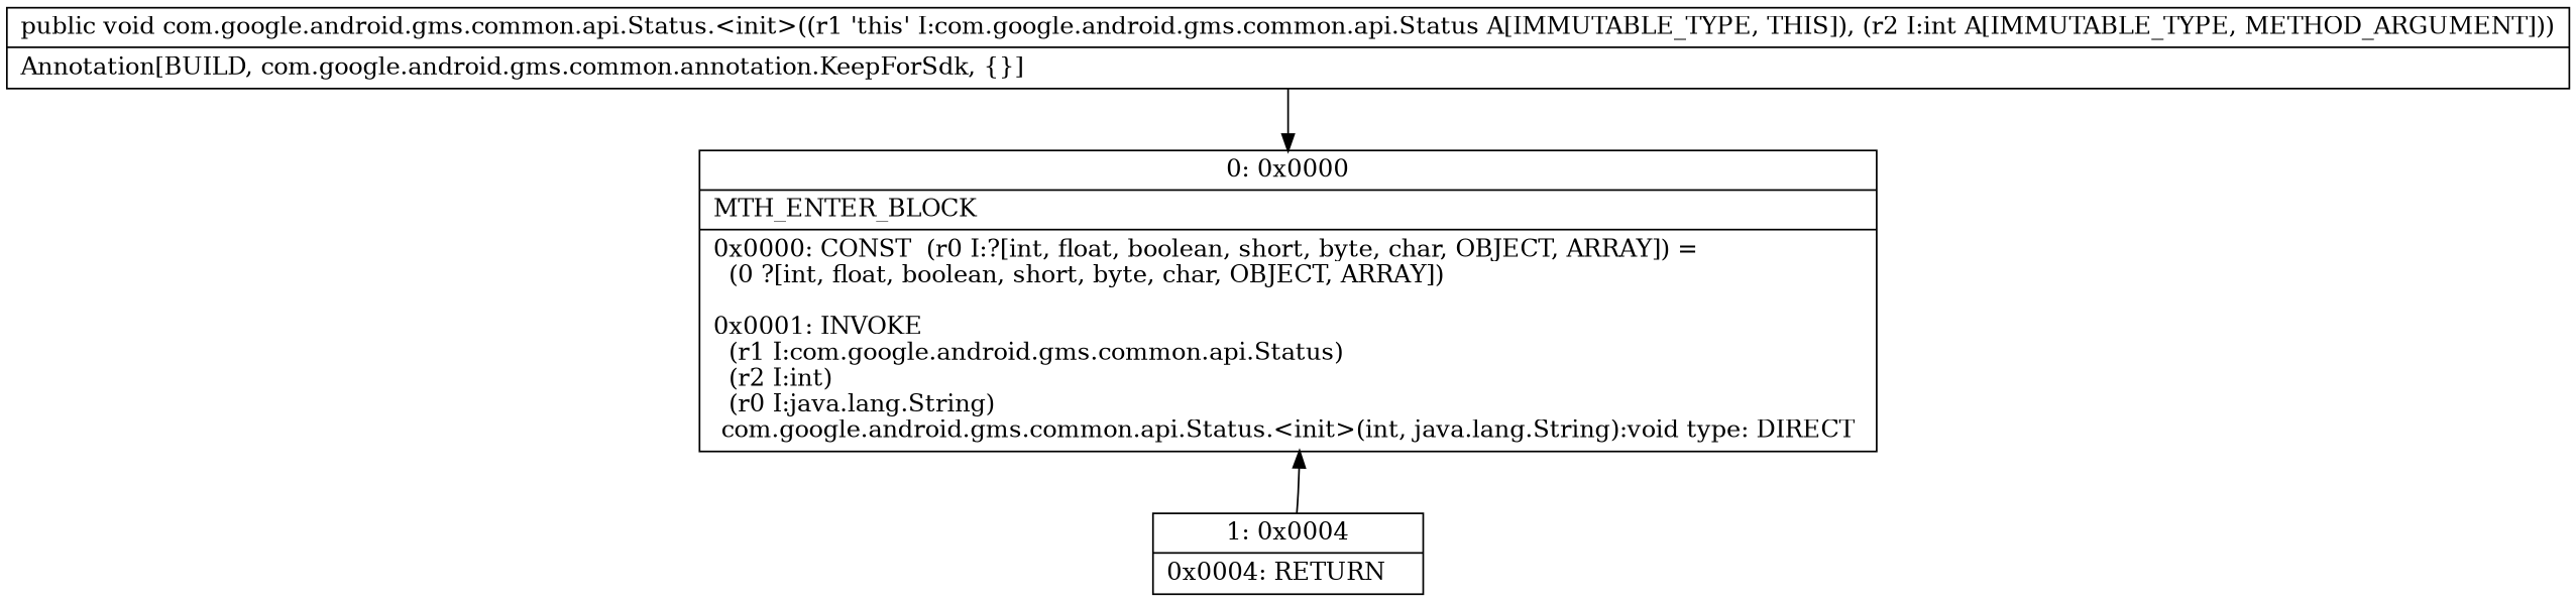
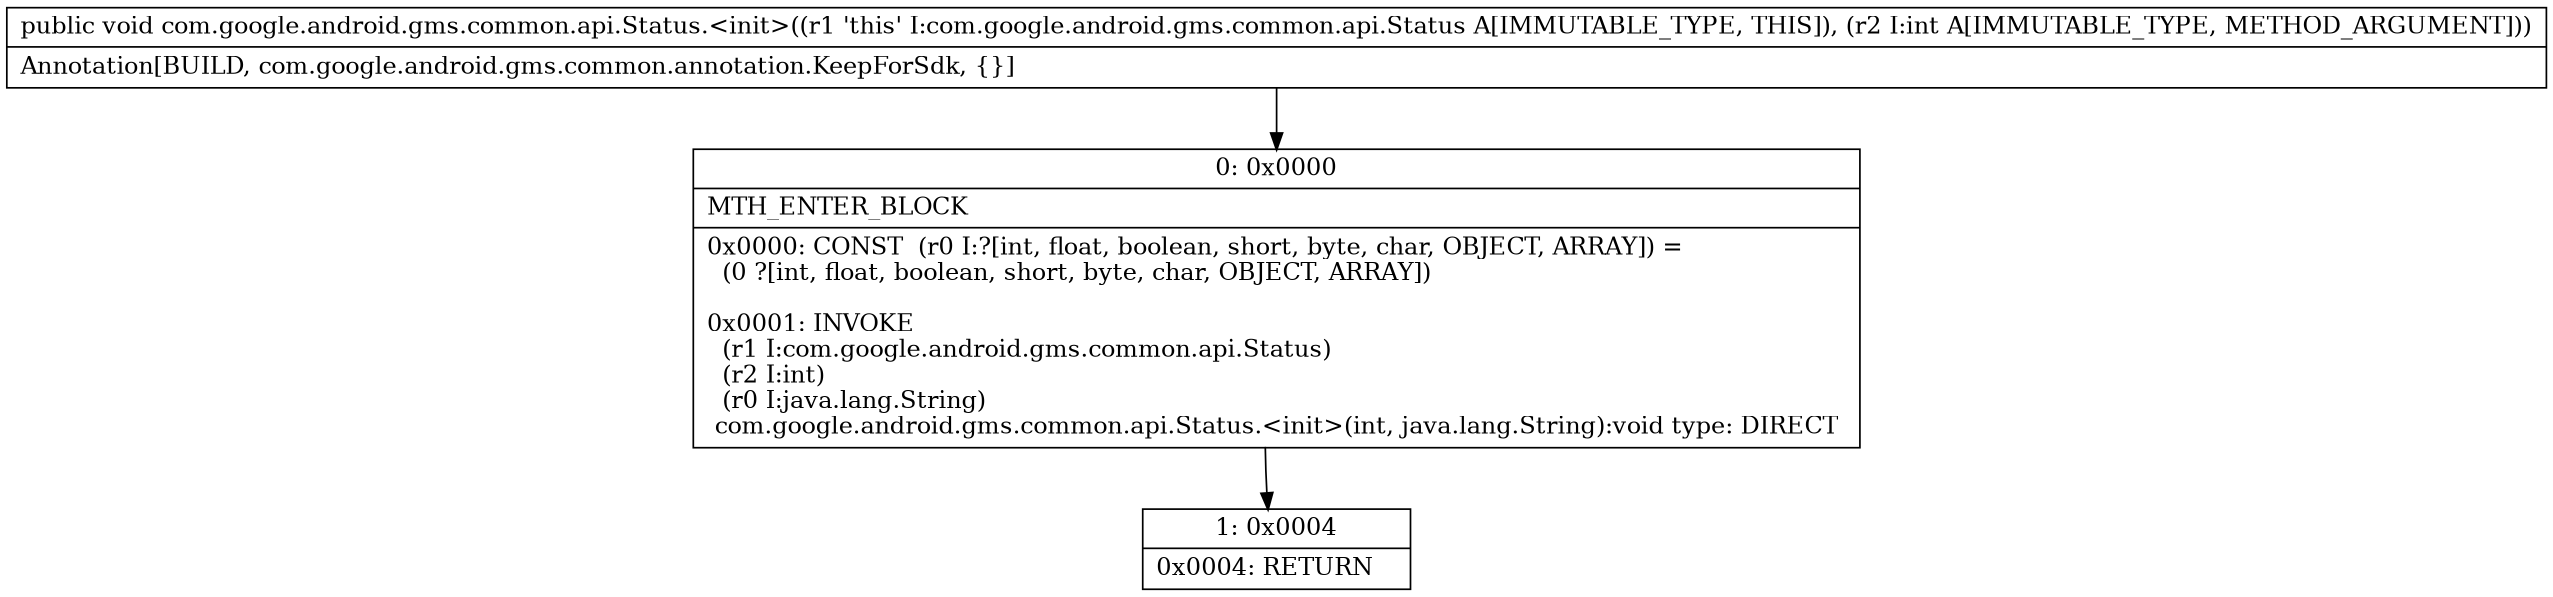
  digraph {
    node [shape=record]
    n1 [label="{0\:\ 0x0000|MTH_ENTER_BLOCK\l|0x0000: CONST  (r0 I:?[int, float, boolean, short, byte, char, OBJECT, ARRAY]) = \l  (0 ?[int, float, boolean, short, byte, char, OBJECT, ARRAY])\l \l0x0001: INVOKE  \l  (r1 I:com.google.android.gms.common.api.Status)\l  (r2 I:int)\l  (r0 I:java.lang.String)\l com.google.android.gms.common.api.Status.\<init\>(int, java.lang.String):void type: DIRECT \l}"]
    n2 [label="{1\:\ 0x0004|0x0004: RETURN   \l}"]
    n3 [label="{public void com.google.android.gms.common.api.Status.\<init\>((r1 'this' I:com.google.android.gms.common.api.Status A[IMMUTABLE_TYPE, THIS]), (r2 I:int A[IMMUTABLE_TYPE, METHOD_ARGUMENT]))  | Annotation[BUILD, com.google.android.gms.common.annotation.KeepForSdk, \{\}]\l}"]
-   n2 -> n1
+   n1 -> n2
    n3 -> n1
  }
